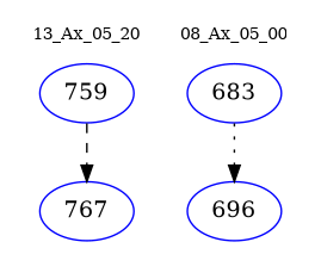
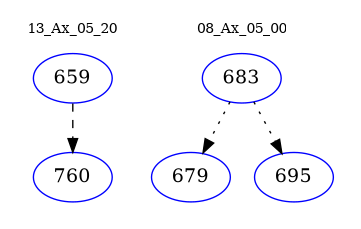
  digraph {
    node [color=blue]
    edge [color=black style=dotted]
-   n1 [label=759]
-   n2 [label=767]
+   n1 [label=659]
+   n2 [label=760]
    n3 [label=683]
-   n5 [label=696]
+   n4 [label=679]
+   n5 [label=695]
    subgraph cluster_1 {
      color=white
      fontsize=10
      label="13_Ax_05_20"
      n1
      n2
    }
    subgraph cluster_2 {
      color=white
      fontsize=10
      label="08_Ax_05_00"
      n3
+     n4
      n5
    }
    n1 -> n2 [style=dashed]
+   n3 -> n4
    n3 -> n5
  }
